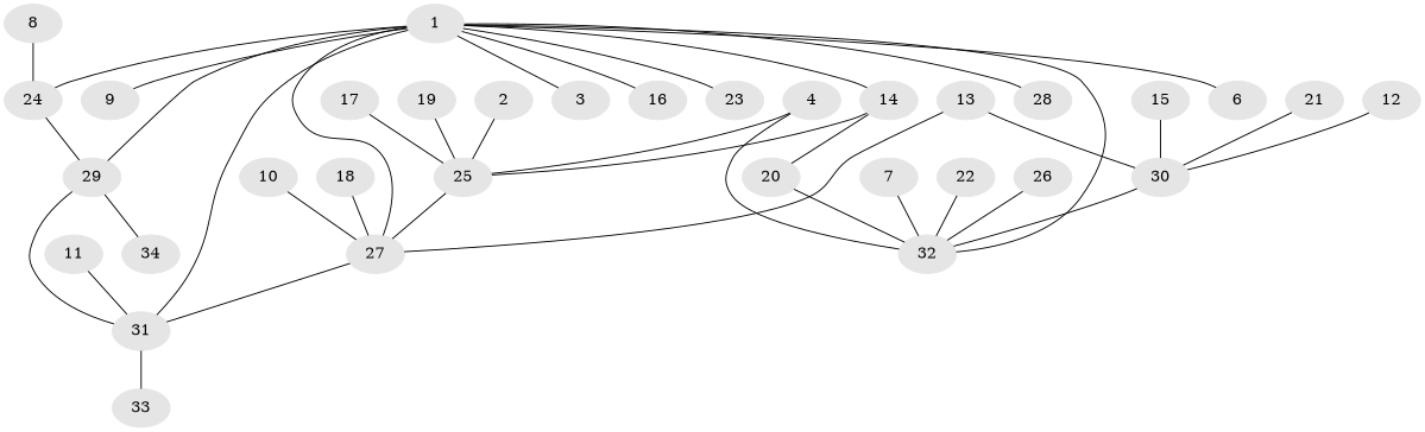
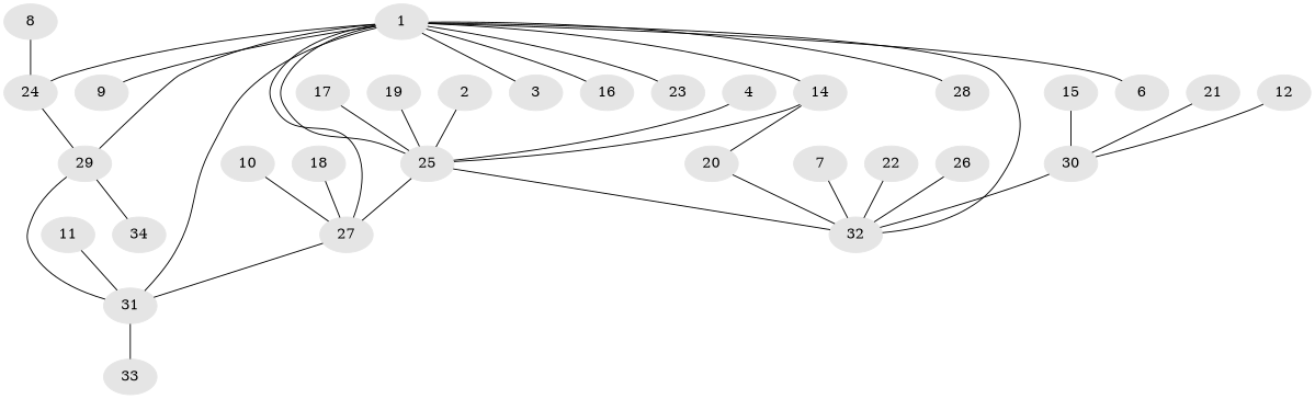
  graph {
    node [color=gray90 style=filled]
    edge [weight=1.0]
    1
    3
    6
    9
    14
    16
    23
    24
    25
    27
    28
    29
    31
    32
    20
    34
    33
    2
    4
    7
    8
    10
    11
    12
    30
-   13
    15
    17
    18
    19
    21
    22
    26
    1 -- 3
    1 -- 6
    1 -- 9
    1 -- 14
    1 -- 16
    1 -- 23
    1 -- 24
+   1 -- 25 [weight=2.0]
    1 -- 27
    1 -- 28
    1 -- 29
    1 -- 31
    1 -- 32
    14 -- 25
    14 -- 20
    24 -- 29
    25 -- 27
-   4 -- 32
+   25 -- 32
    27 -- 31
    29 -- 31
    29 -- 34
    31 -- 33
    20 -- 32
    2 -- 25
    4 -- 25
    7 -- 32
    8 -- 24
    10 -- 27
    11 -- 31
    12 -- 30
    30 -- 32
-   13 -- 27
-   13 -- 30
    15 -- 30
    17 -- 25
    18 -- 27
    19 -- 25
    21 -- 30
    22 -- 32
    26 -- 32
  }
